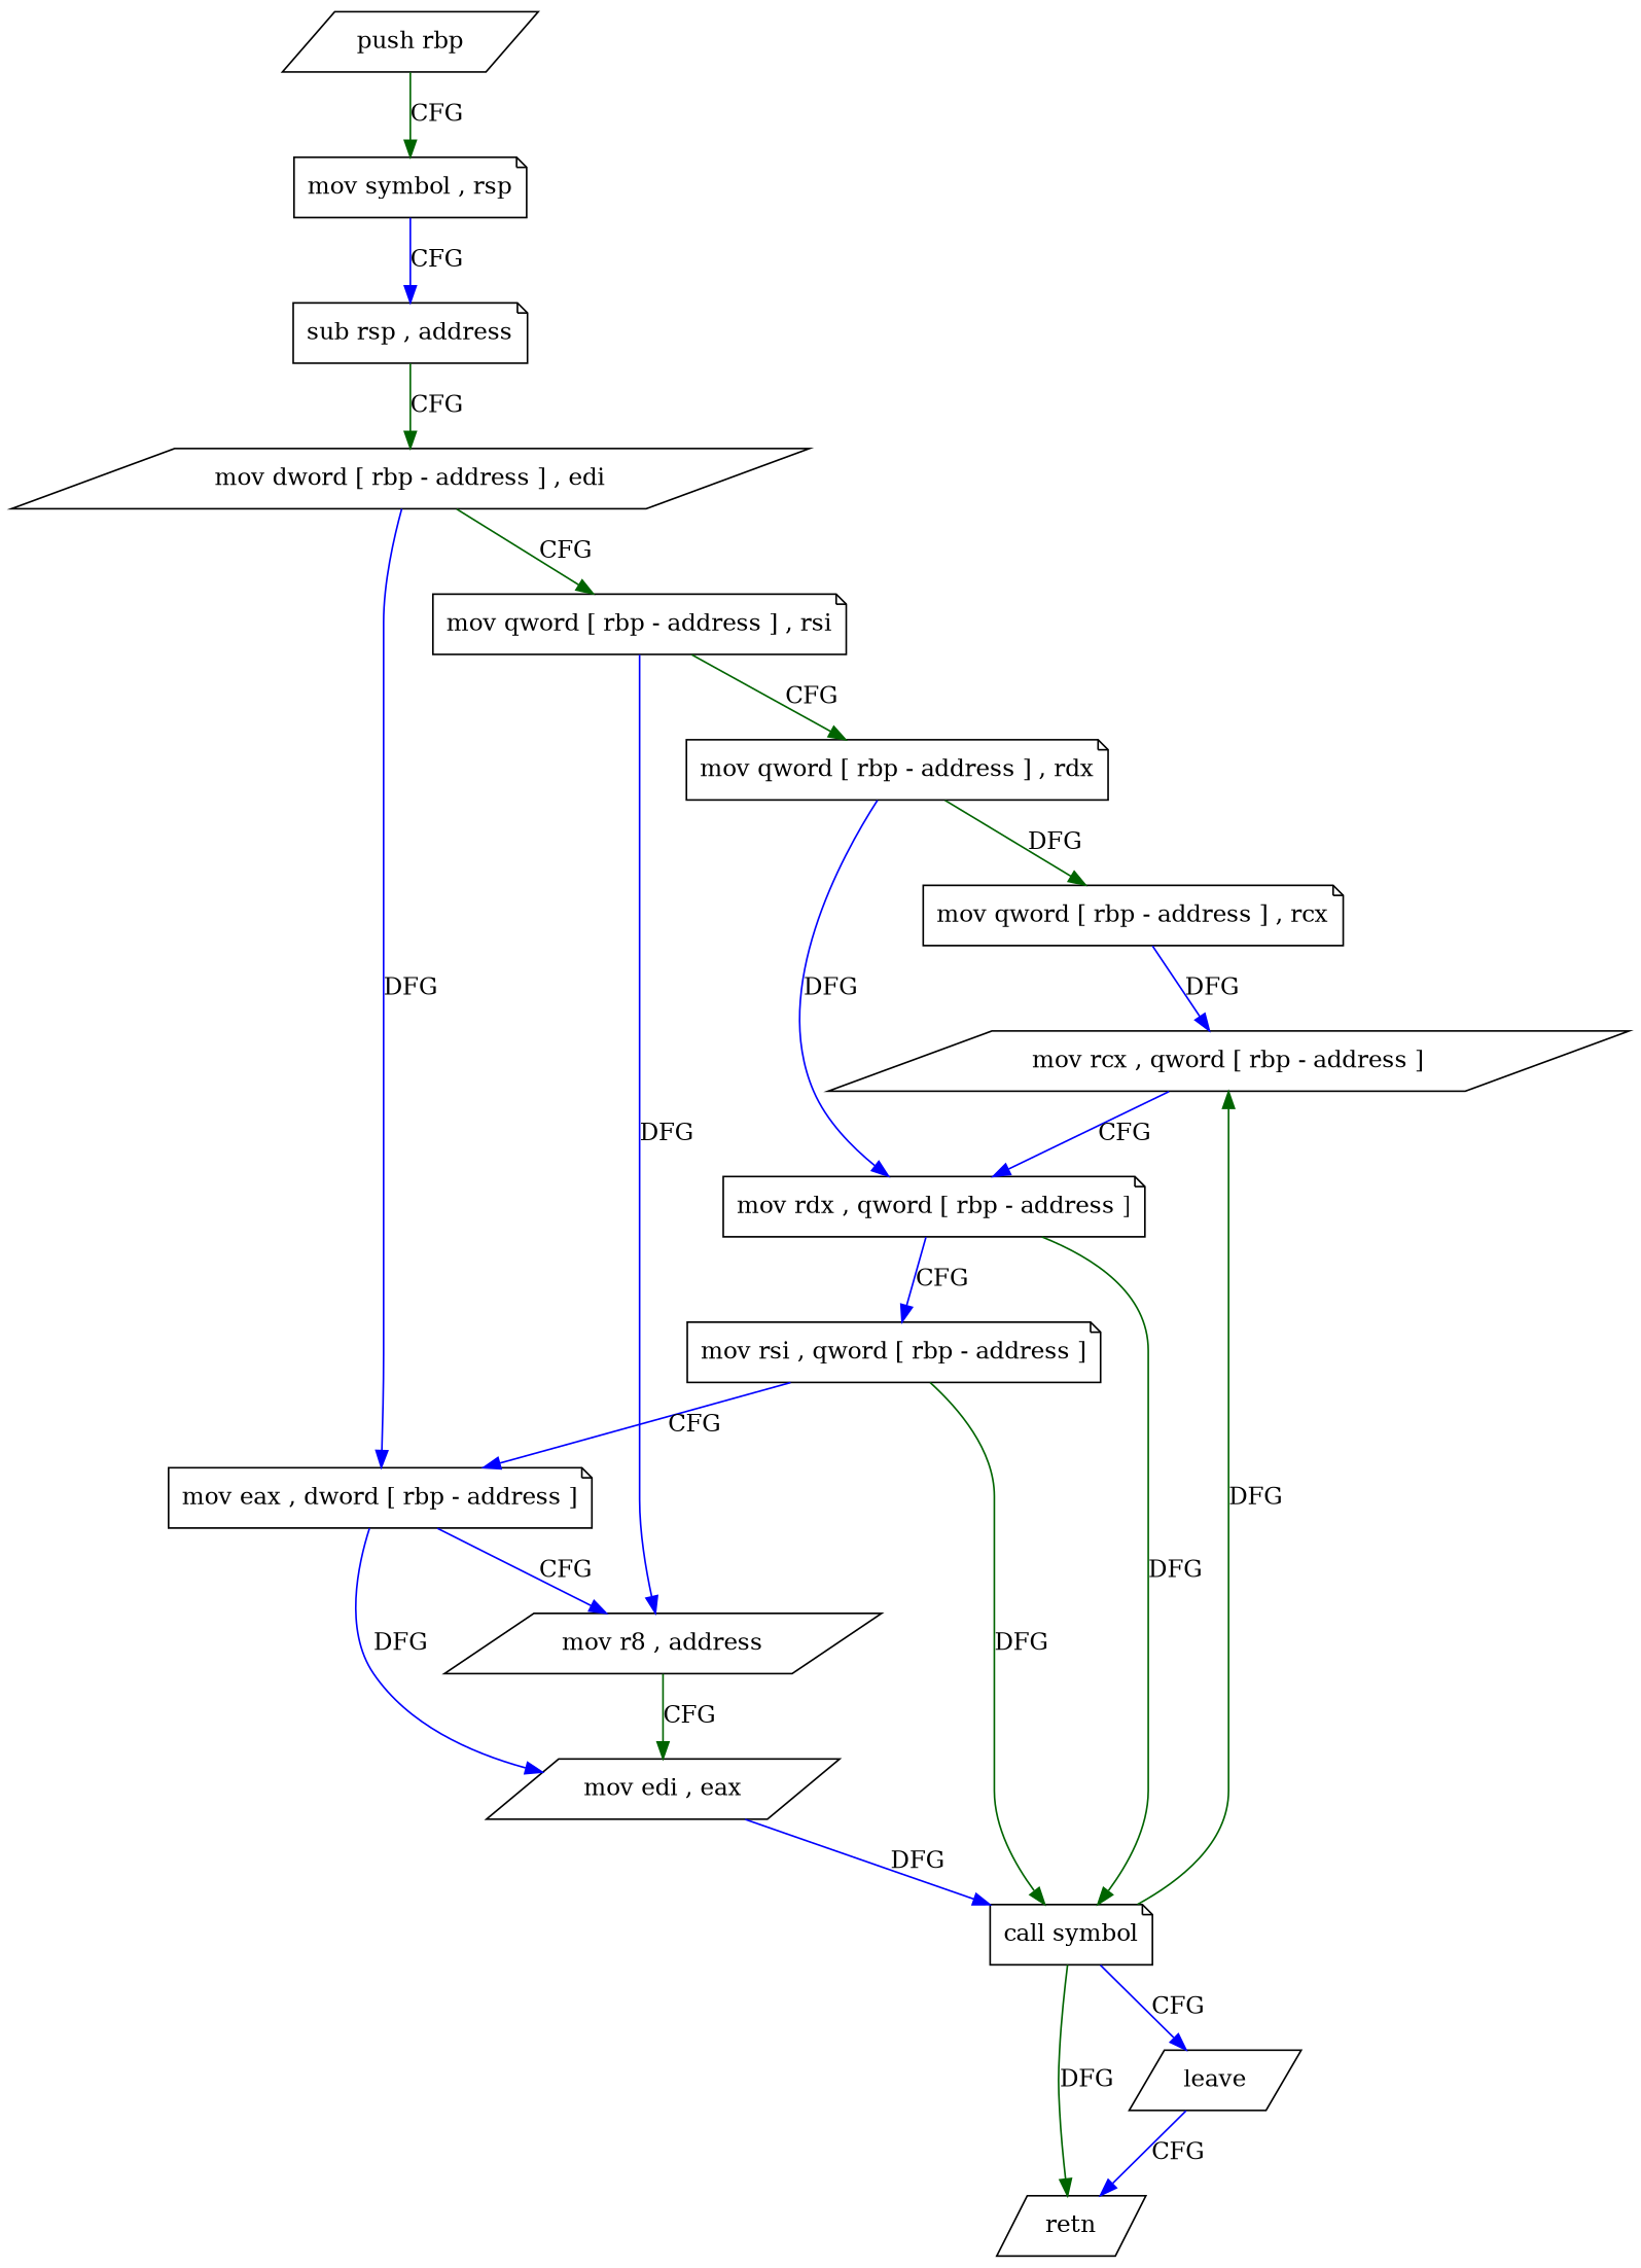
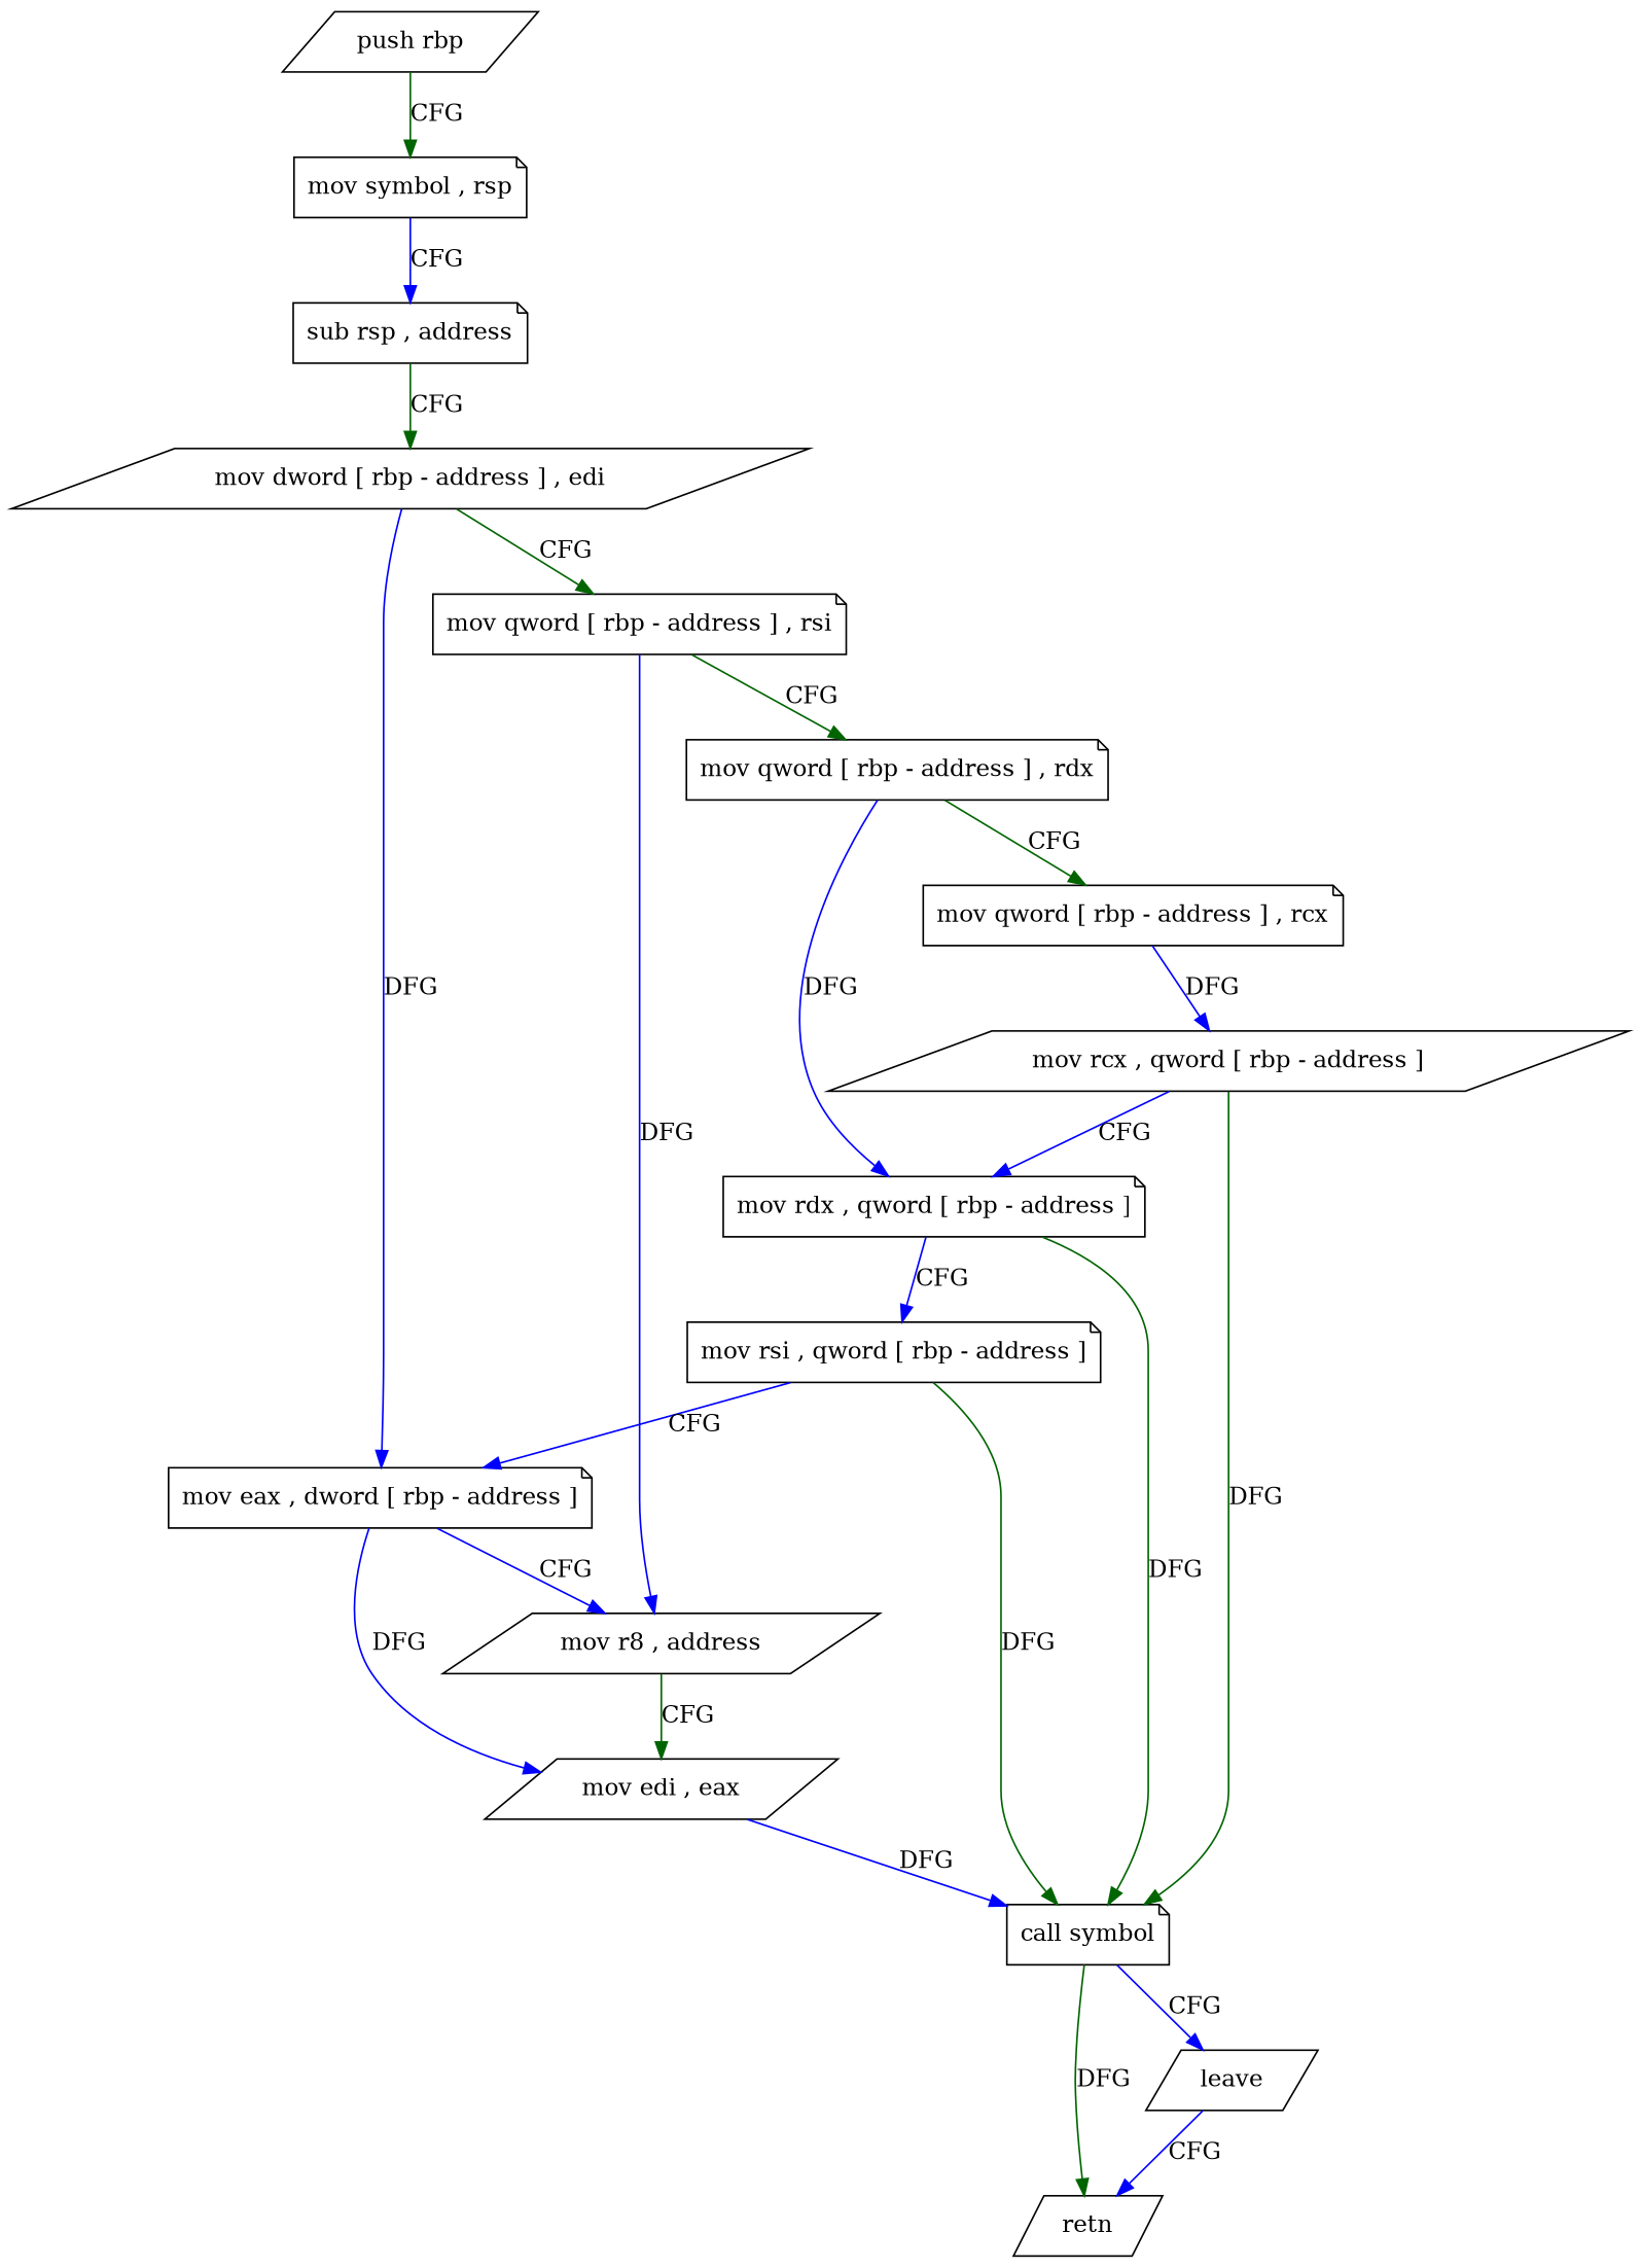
  digraph {
    node [shape=note]
    edge [color=blue]
    n1 [label="push rbp" shape=parallelogram]
    n2 [label="mov symbol , rsp"]
    n3 [label="sub rsp , address"]
    n4 [label="mov dword [ rbp - address ] , edi" shape=parallelogram]
    n5 [label="mov qword [ rbp - address ] , rsi"]
    n6 [label="mov eax , dword [ rbp - address ]"]
    n7 [label="mov qword [ rbp - address ] , rdx"]
    n8 [label="mov r8 , address" shape=parallelogram]
    n9 [label="mov edi , eax" shape=parallelogram]
    n10 [label="mov qword [ rbp - address ] , rcx"]
    n11 [label="mov rdx , qword [ rbp - address ]"]
    n12 [label="mov rsi , qword [ rbp - address ]"]
    n13 [label="call symbol"]
    n14 [label="mov rcx , qword [ rbp - address ]" shape=parallelogram]
    n15 [label=leave shape=parallelogram]
    n16 [label=retn shape=parallelogram]
    n1 -> n2 [color=darkgreen label=CFG]
    n2 -> n3 [label=CFG]
    n3 -> n4 [color=darkgreen label=CFG]
    n4 -> n5 [color=darkgreen label=CFG]
    n4 -> n6 [label=DFG]
    n5 -> n7 [color=darkgreen label=CFG]
    n5 -> n8 [label=DFG]
    n6 -> n8 [label=CFG]
    n6 -> n9 [label=DFG]
-   n7 -> n10 [color=darkgreen label=DFG]
+   n7 -> n10 [color=darkgreen label=CFG]
    n7 -> n11 [label=DFG]
    n8 -> n9 [color=darkgreen label=CFG]
    n9 -> n13 [label=DFG]
    n10 -> n14 [label=DFG]
    n11 -> n12 [label=CFG]
    n11 -> n13 [color=darkgreen label=DFG]
    n12 -> n6 [label=CFG]
    n12 -> n13 [color=darkgreen label=DFG]
    n13 -> n15 [label=CFG]
    n13 -> n16 [color=darkgreen label=DFG]
    n14 -> n11 [label=CFG]
-   n13 -> n14 [color=darkgreen label=DFG]
+   n14 -> n13 [color=darkgreen label=DFG]
    n15 -> n16 [label=CFG]
  }
